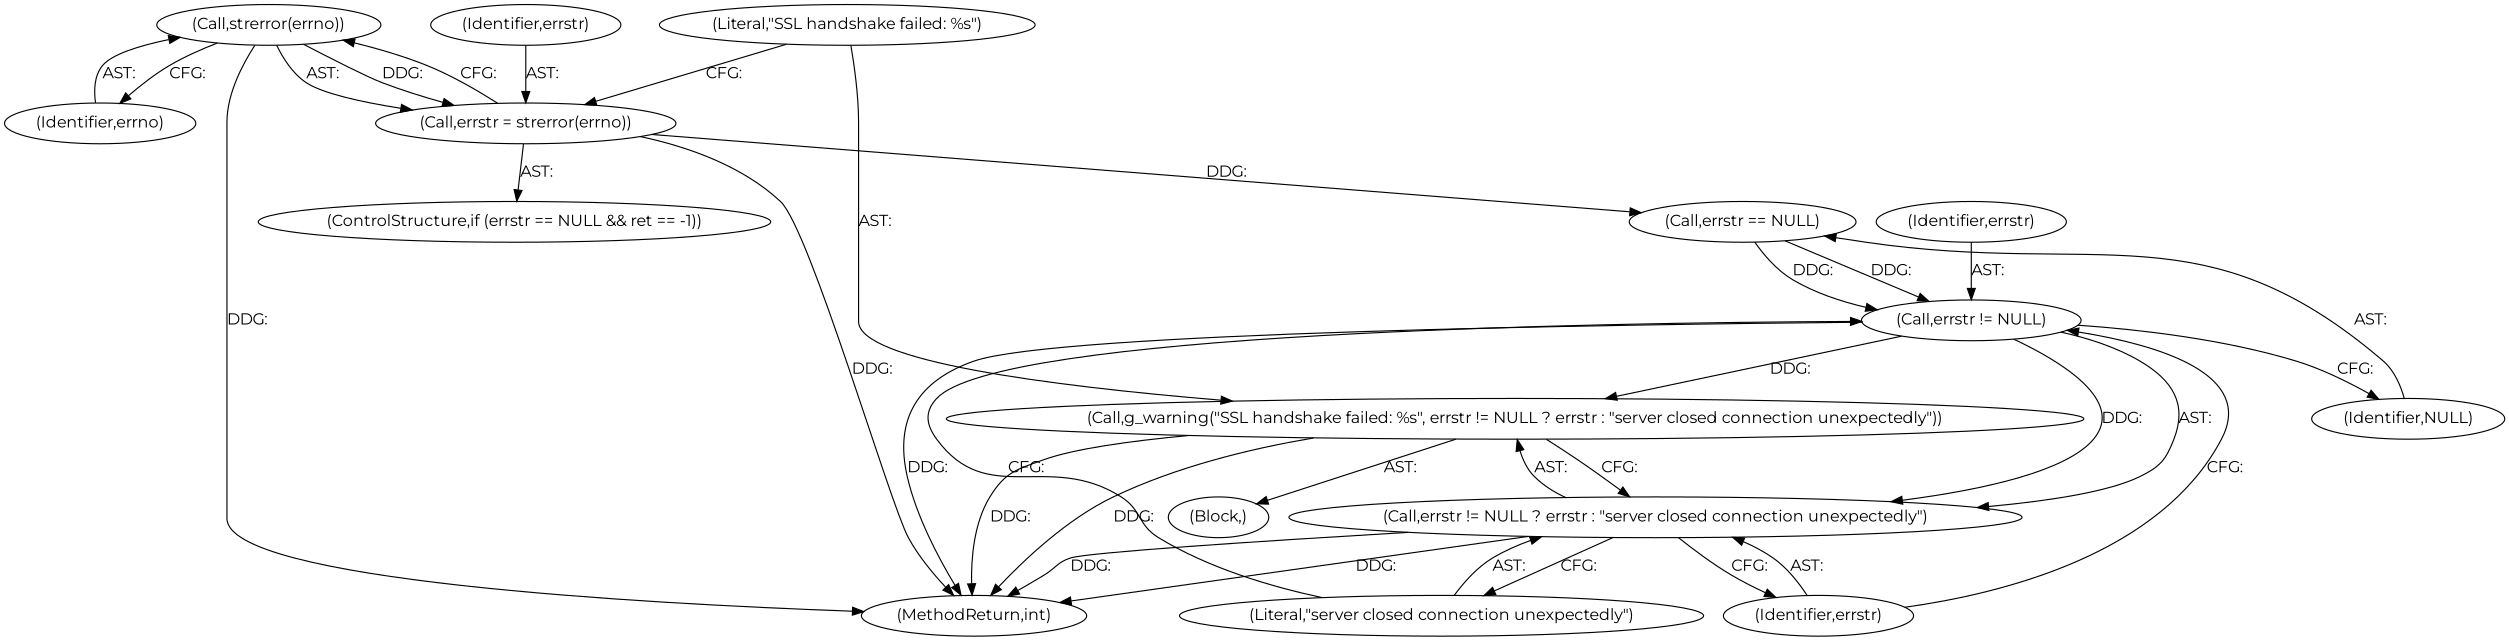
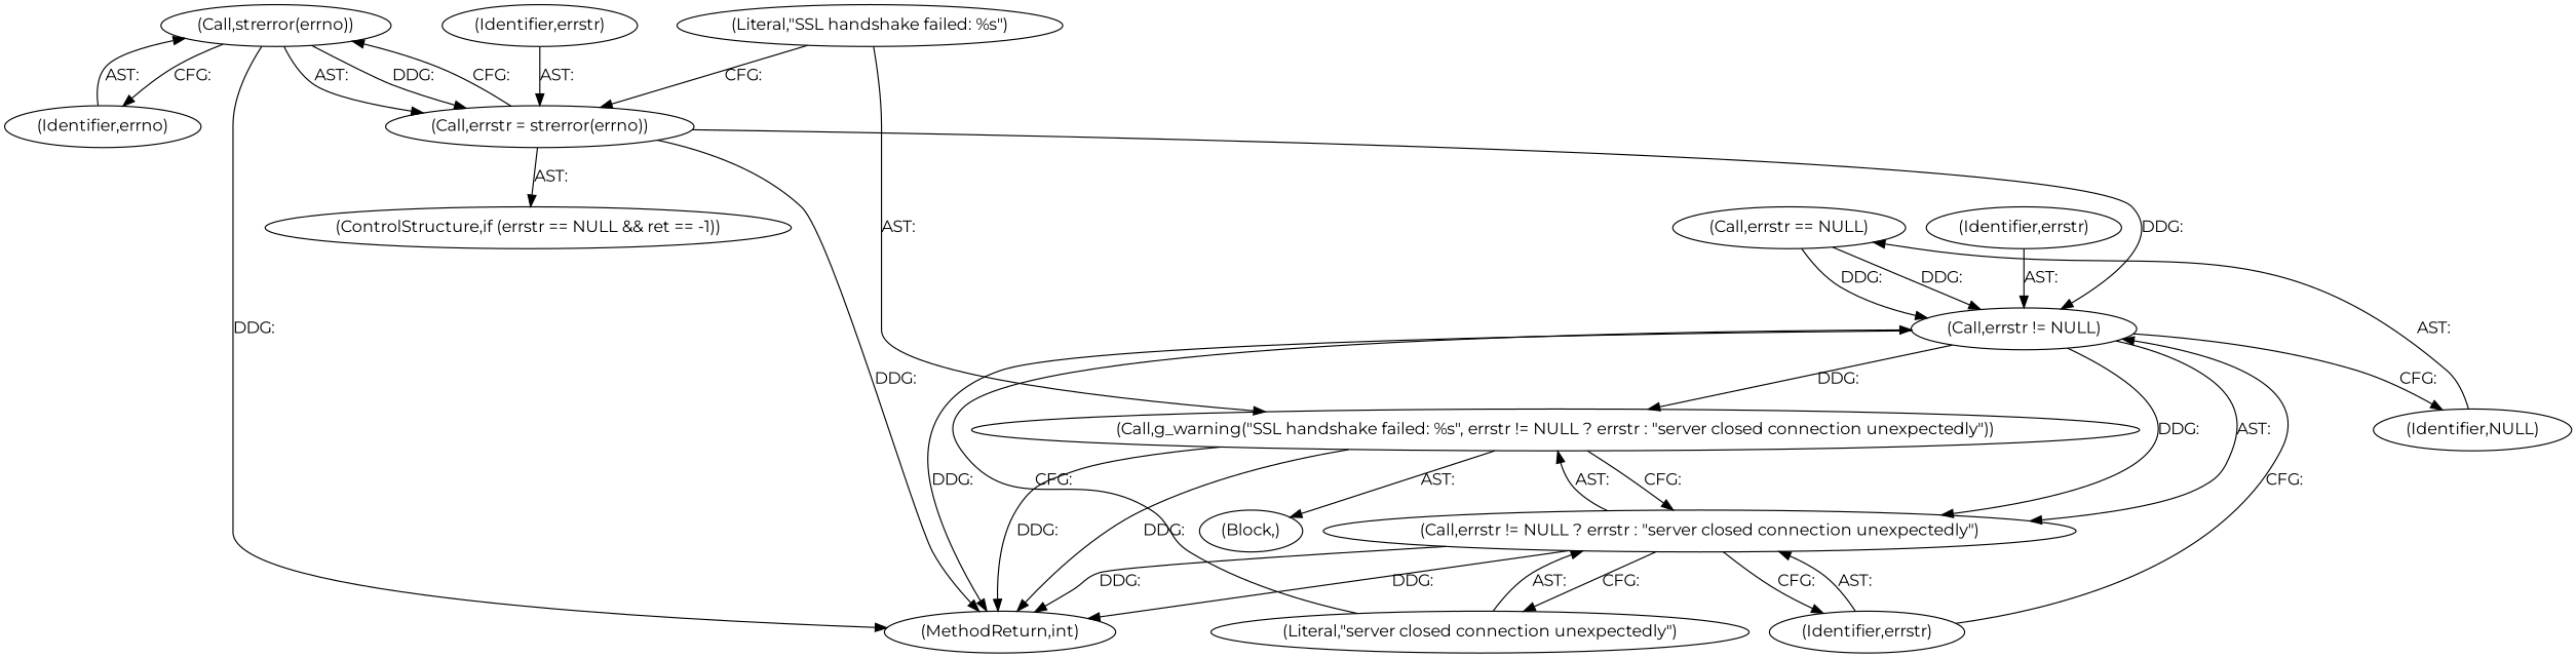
  digraph {
    fontname=Montserrat
    node [fontname=Montserrat]
    edge [fontname=Montserrat]
    n1 [label="(Call,strerror(errno))"]
    n2 [label="(Call,errstr = strerror(errno))"]
    n3 [label="(Identifier,errno)"]
    n4 [label="(MethodReturn,int)"]
    n5 [label="(Call,errstr != NULL)"]
    n6 [label="(ControlStructure,if (errstr == NULL && ret == -1))"]
    n7 [label="(Call,g_warning(\"SSL handshake failed: %s\", errstr != NULL ? errstr : \"server closed connection unexpectedly\"))"]
    n8 [label="(Call,errstr != NULL ? errstr : \"server closed connection unexpectedly\")"]
    n9 [label="(Identifier,NULL)"]
    n10 [label="(Block,)"]
    n11 [label="(Identifier,errstr)"]
    n12 [label="(Literal,\"server closed connection unexpectedly\")"]
    n13 [label="(Call,errstr == NULL)"]
    n14 [label="(Literal,\"SSL handshake failed: %s\")"]
    n15 [label="(Identifier,errstr)"]
    n16 [label="(Identifier,errstr)"]
    n1 -> n2 [label="AST: "]
    n1 -> n2 [label="DDG: "]
    n1 -> n3 [label="CFG: "]
    n1 -> n4 [label="DDG: "]
    n2 -> n1 [label="CFG: "]
    n2 -> n4 [label="DDG: "]
-   n2 -> n13 [label="DDG: "]
+   n2 -> n5 [label="DDG: "]
    n2 -> n6 [label="AST: "]
    n3 -> n1 [label="AST: "]
    n5 -> n4 [label="DDG: "]
    n5 -> n7 [label="DDG: "]
    n5 -> n8 [label="AST: "]
    n5 -> n8 [label="DDG: "]
    n5 -> n9 [label="CFG: "]
    n7 -> n4 [label="DDG: "]
    n7 -> n4 [label="DDG: "]
    n7 -> n8 [label="CFG: "]
    n7 -> n10 [label="AST: "]
    n8 -> n4 [label="DDG: "]
    n8 -> n4 [label="DDG: "]
    n8 -> n7 [label="AST: "]
    n8 -> n11 [label="CFG: "]
    n8 -> n12 [label="CFG: "]
    n9 -> n13 [label="AST: "]
    n11 -> n5 [label="CFG: "]
    n11 -> n8 [label="AST: "]
    n12 -> n5 [label="CFG: "]
    n12 -> n8 [label="AST: "]
    n13 -> n5 [label="DDG: "]
    n13 -> n5 [label="DDG: "]
    n14 -> n2 [label="CFG: "]
    n14 -> n7 [label="AST: "]
    n15 -> n5 [label="AST: "]
    n16 -> n2 [label="AST: "]
  }
